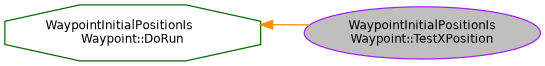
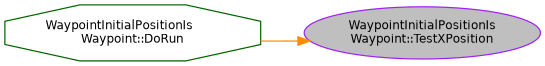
  digraph {
    rankdir=RL
    node [fontname=Helvetica fontsize=10 style=filled]
    n1 [color=purple fillcolor=grey75 fontcolor=black height=0.2 label="WaypointInitialPositionIs\lWaypoint::TestXPosition" shape=ellipse width=0.4]
    n2 [color=darkgreen fillcolor=white height=0.2 label="WaypointInitialPositionIs\lWaypoint::DoRun" shape=octagon width=0.4]
-   n2 -> n1 [color=darkorange dir=back fontname=Helvetica fontsize=10 labelfontname=Helvetica labelfontsize=10 style=solid]
+   n1 -> n2 [color=darkorange dir=back fontname=Helvetica fontsize=10 labelfontname=Helvetica labelfontsize=10 style=solid]
  }
